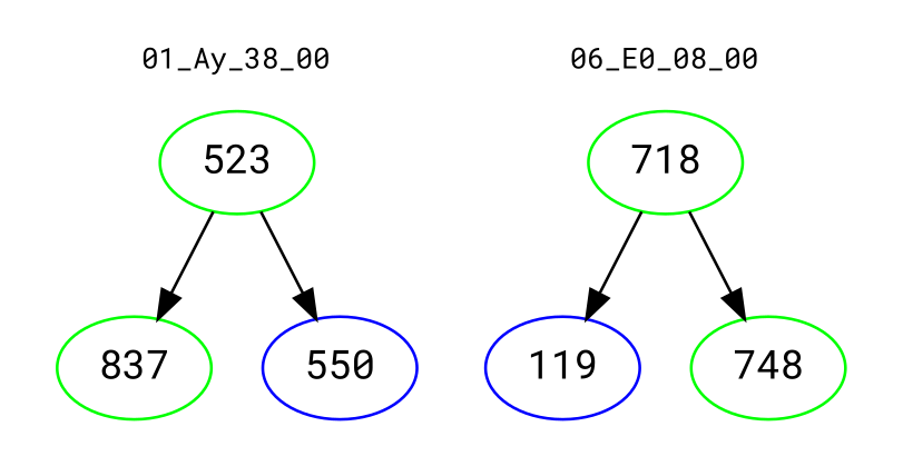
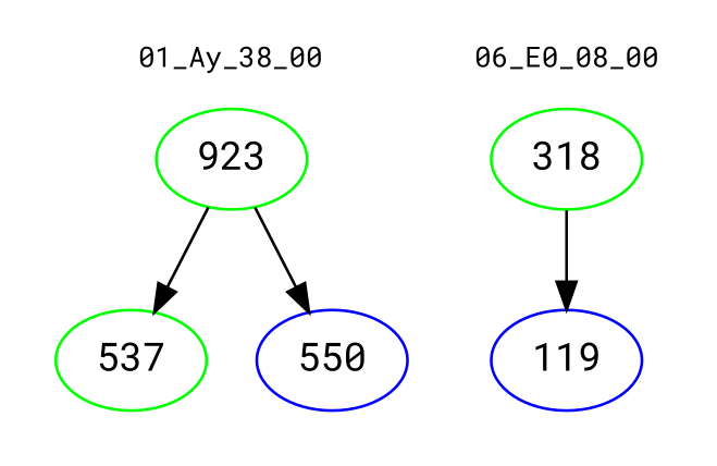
  digraph {
    fontname="Roboto Mono"
    node [color=green fontname="Roboto Mono"]
    edge [color=black fontname="Roboto Mono"]
-   n1 [label=523]
-   n2 [label=837]
+   n1 [label=923]
+   n2 [label=537]
    n3 [color=blue label=550]
-   n4 [label=718]
+   n4 [label=318]
    n5 [color=blue label=119]
-   n6 [label=748]
    subgraph cluster_1 {
      color=white
      fontsize=10
      label="01_Ay_38_00"
      n1
      n2
      n3
    }
    subgraph cluster_2 {
      color=white
      fontsize=10
      label="06_E0_08_00"
      n4
      n5
-     n6
    }
    n1 -> n2
    n1 -> n3
    n4 -> n5
-   n4 -> n6
  }
